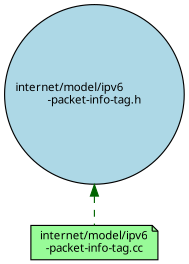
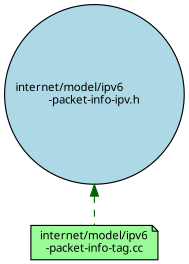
  digraph {
    fontname="Noto Sans"
    node [color=black fontname="Noto Sans" fontsize=10 style=filled]
-   n1 [fillcolor=lightblue fontcolor=black height=0.2 label="internet/model/ipv6\l-packet-info-tag.h" shape=circle width=0.4]
+   n1 [fillcolor=lightblue fontcolor=black height=0.2 label="internet/model/ipv6\l-packet-info-ipv.h" shape=circle width=0.4]
    n2 [fillcolor=palegreen height=0.2 label="internet/model/ipv6\l-packet-info-tag.cc" shape=note width=0.4]
    n1 -> n2 [color=darkgreen dir=back fontname="Noto Sans" fontsize=10 labelfontname=Helvetica labelfontsize=10 style=dashed]
  }
